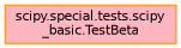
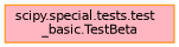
  digraph {
    rankdir=LR
-   n1 [color=darkorange fillcolor=lightpink fontname=Helvetica fontsize=10 height=0.2 label="scipy.special.tests.scipy\l_basic.TestBeta" shape=box style=filled width=0.4]
+   n1 [color=darkorange fillcolor=lightpink fontname=Helvetica fontsize=10 height=0.2 label="scipy.special.tests.test\l_basic.TestBeta" shape=box style=filled width=0.4]
  }
